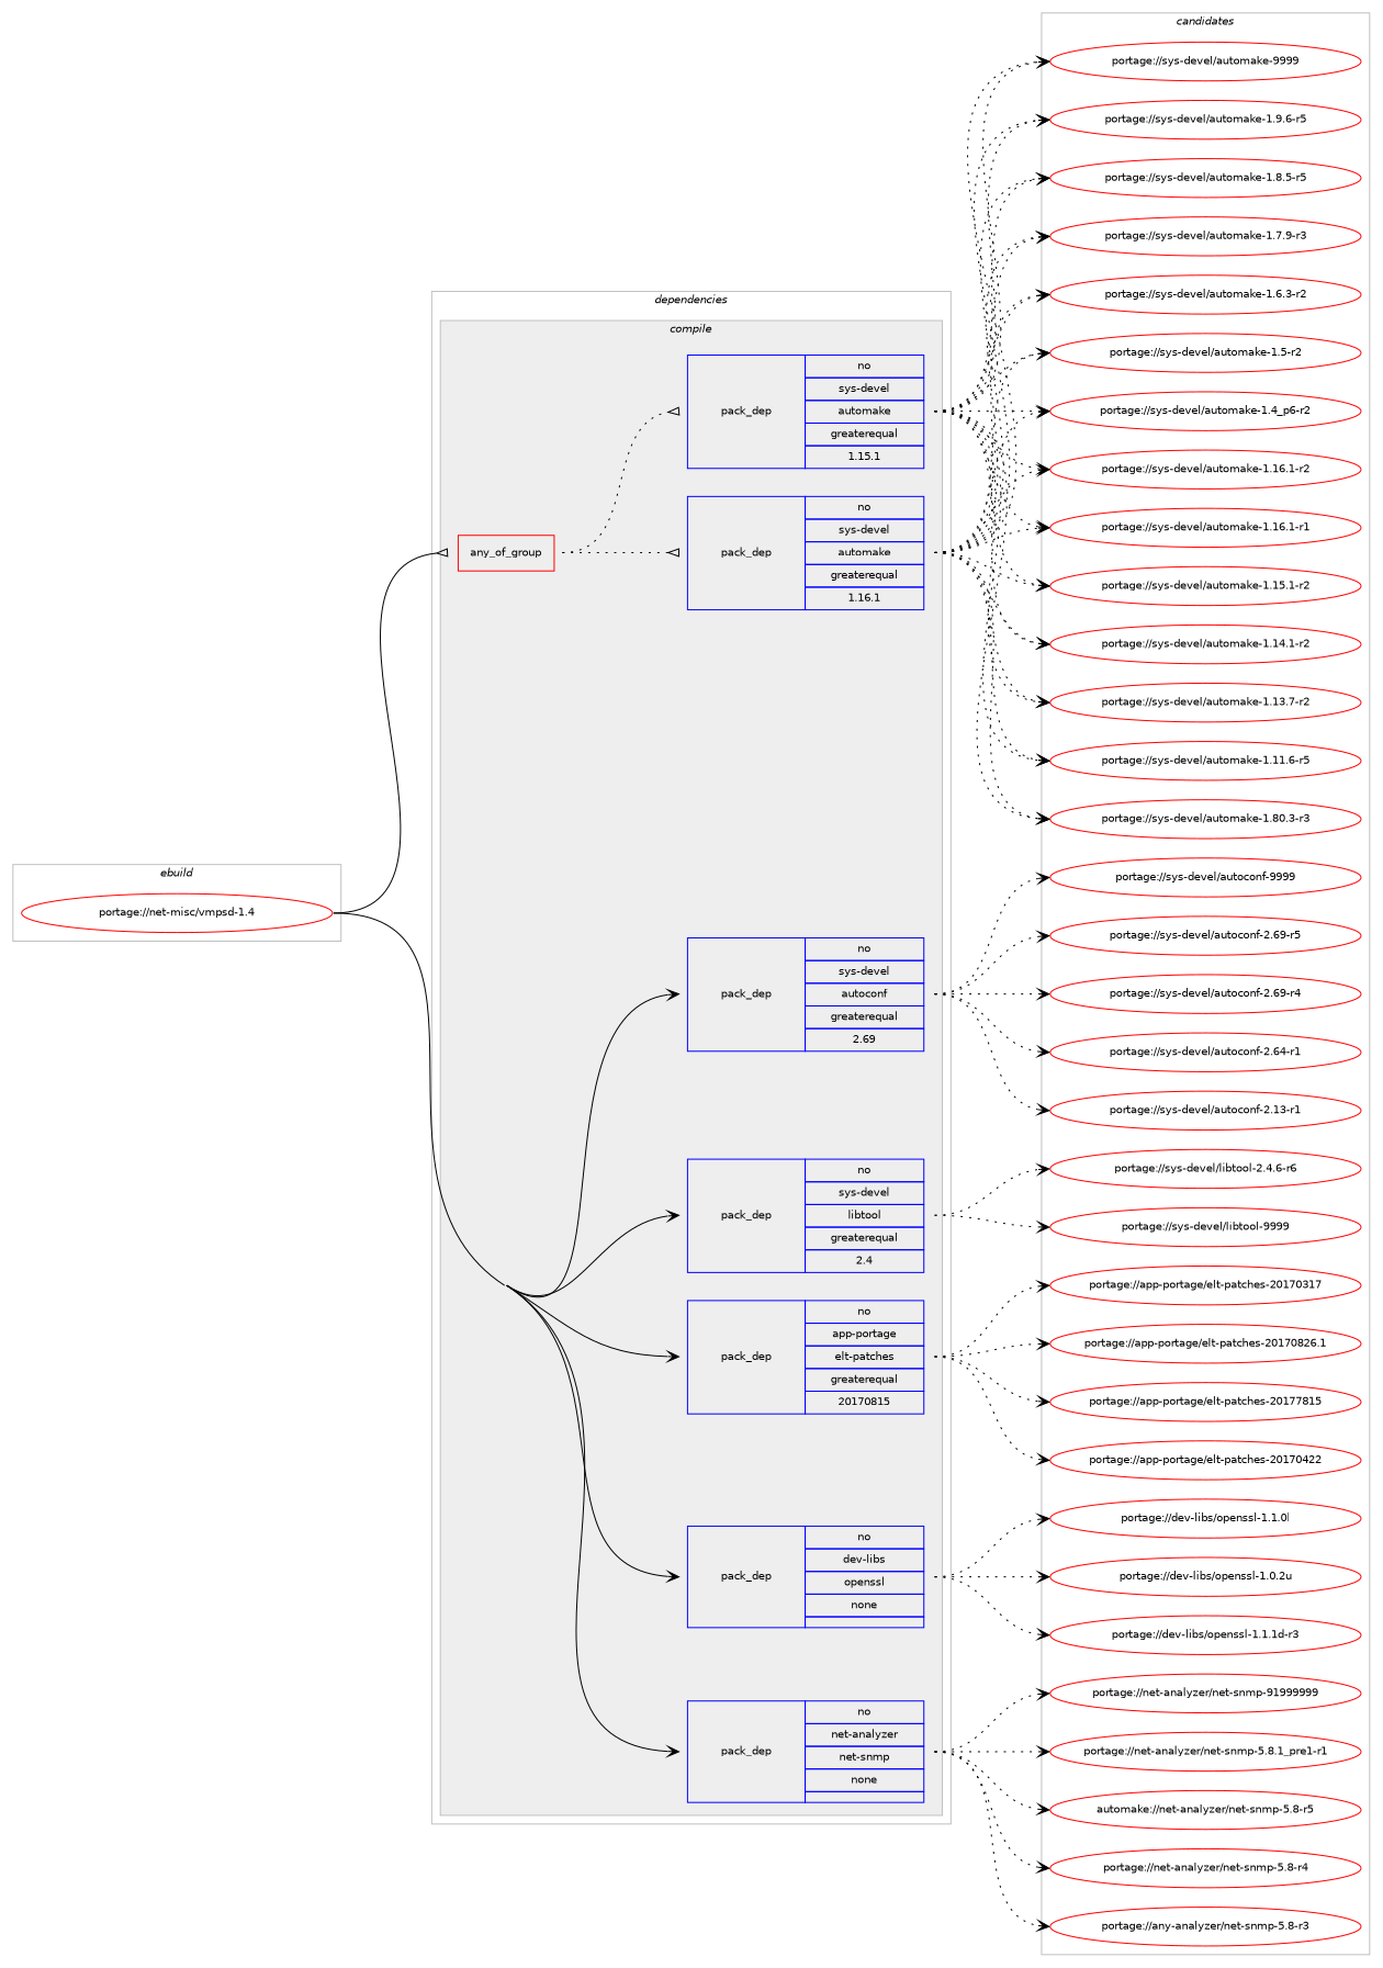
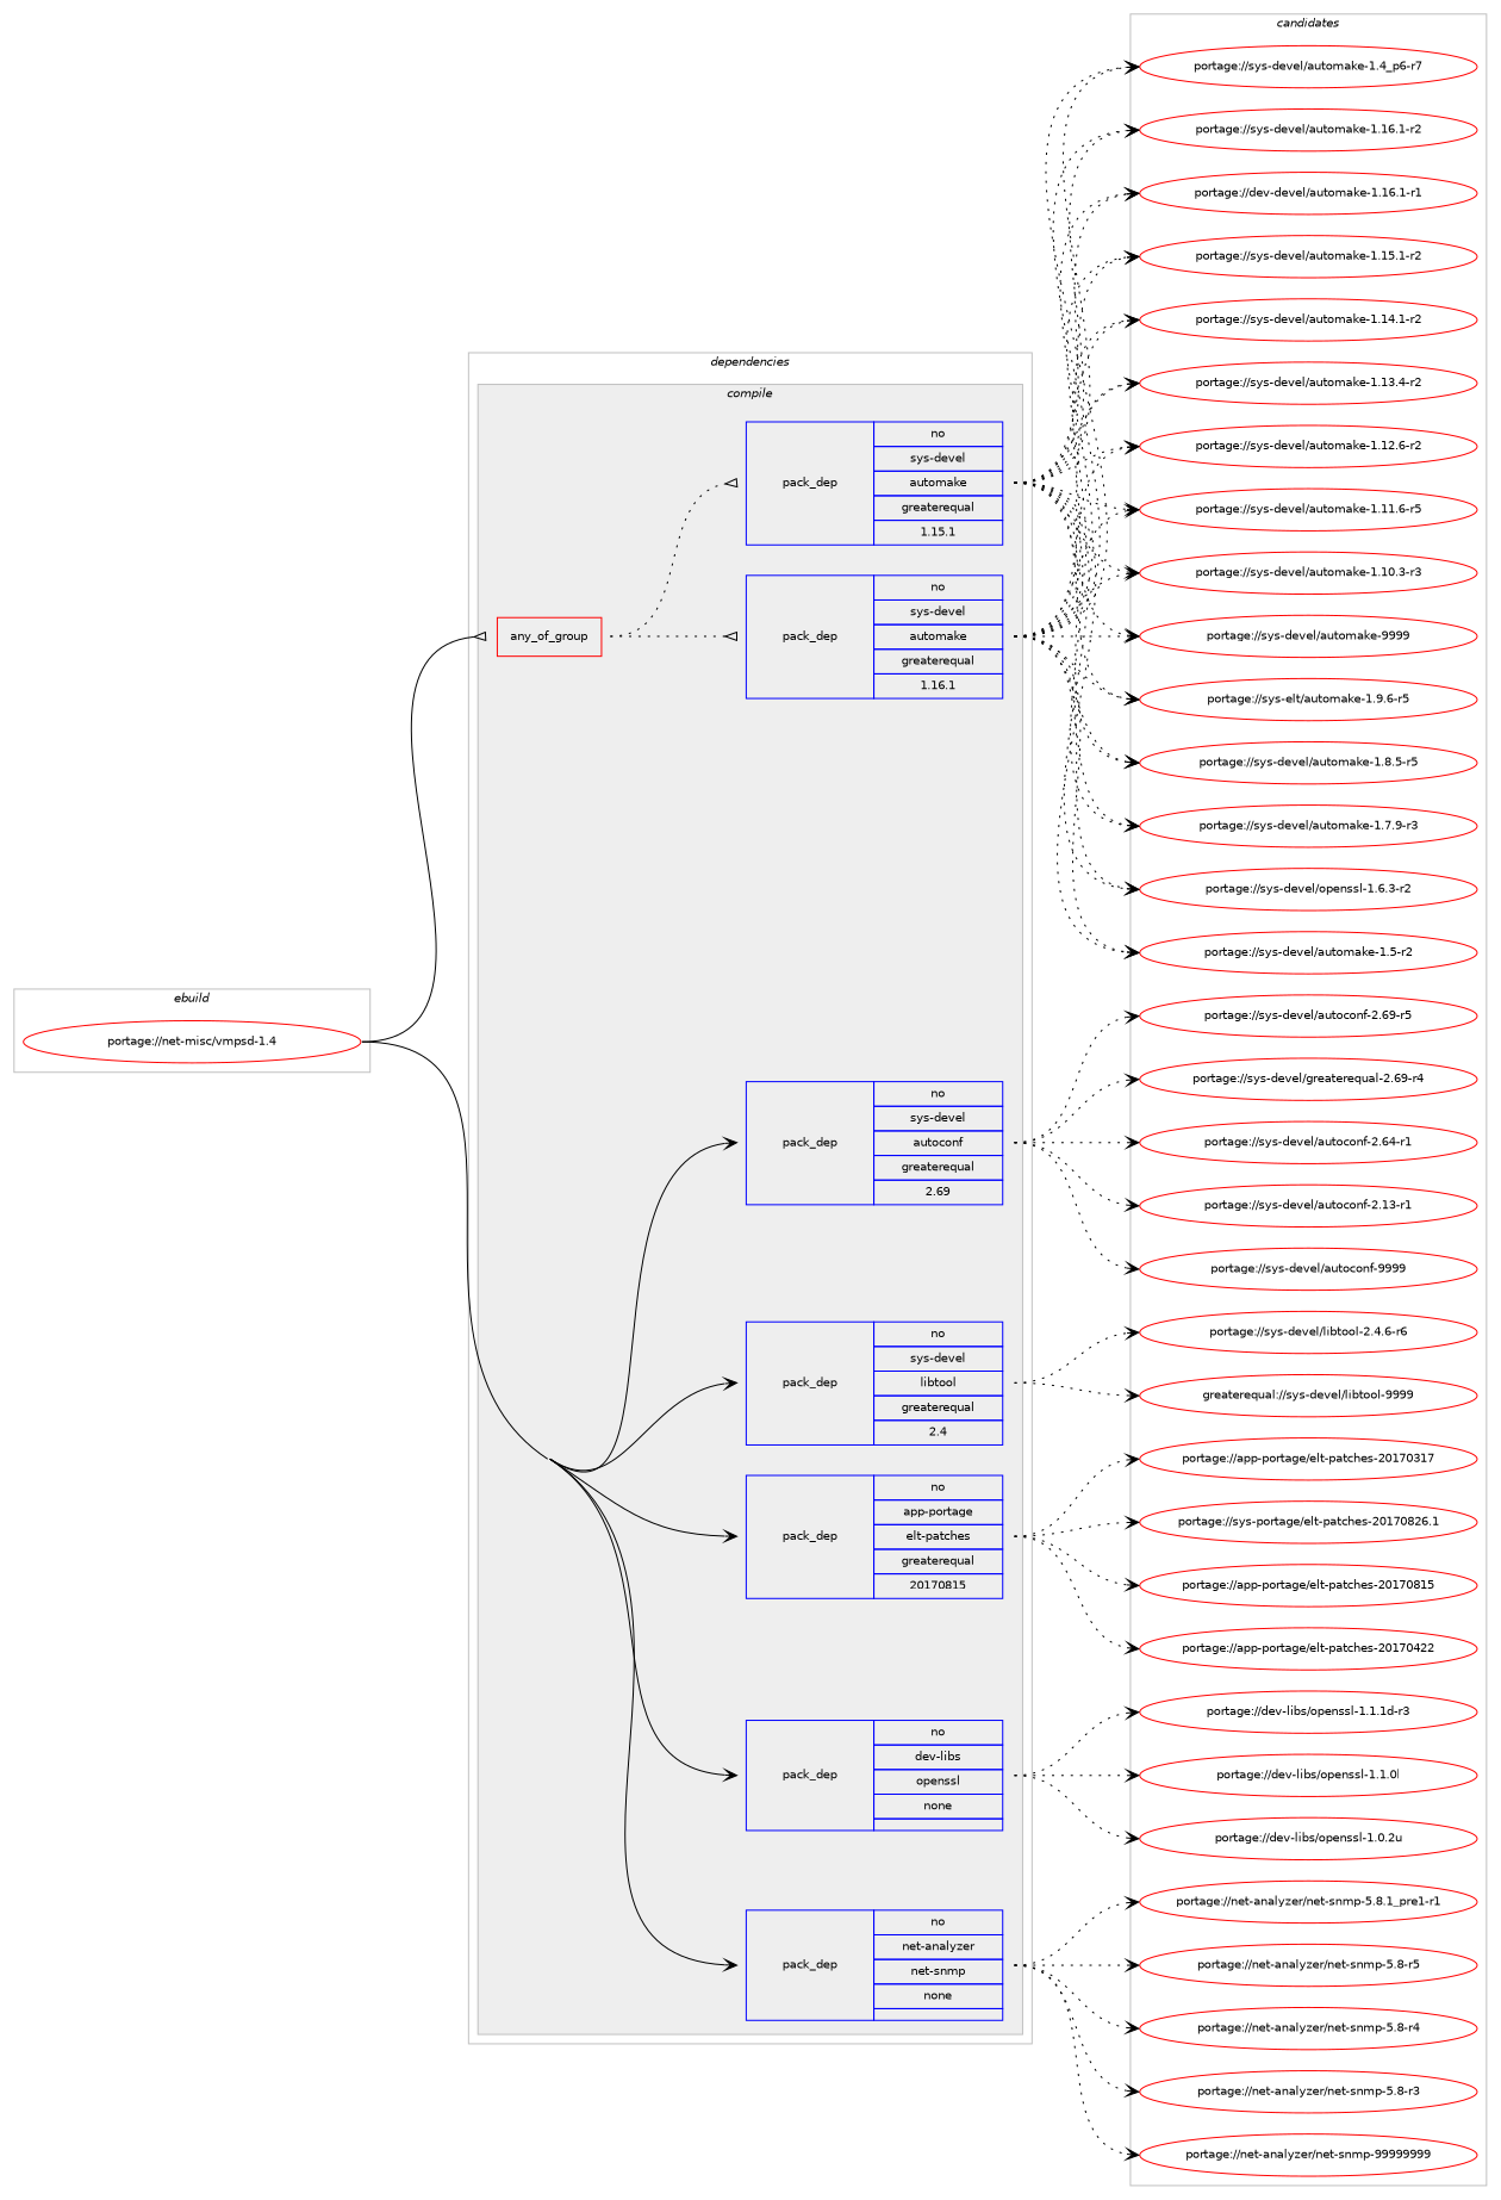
  digraph {
    compound=true
    concentrate=true
    fontname=Helvetica
    fontsize=10
    newrank=true
    rankdir=LR
    ranksep=1.5
    node [color=red fontname=Helvetica fontsize=10]
    edge [arrowhead=vee headport=w style=dotted tailport=e weight=100]
    n1 [label="portage://net-misc/vmpsd-1.4" width=4]
    n2 [color=blue label=<<TABLE BORDER="0" CELLBORDER="1" CELLSPACING="0" CELLPADDING="4" WIDTH="220"><TR><TD ROWSPAN="6" CELLPADDING="30">pack_dep</TD></TR><TR><TD WIDTH="110">no</TD></TR><TR><TD>sys-devel</TD></TR><TR><TD>automake</TD></TR><TR><TD>greaterequal</TD></TR><TR><TD>1.16.1</TD></TR></TABLE>> shape=none]
    n3 [color=blue label=<<TABLE BORDER="0" CELLBORDER="1" CELLSPACING="0" CELLPADDING="4" WIDTH="220"><TR><TD ROWSPAN="6" CELLPADDING="30">pack_dep</TD></TR><TR><TD WIDTH="110">no</TD></TR><TR><TD>sys-devel</TD></TR><TR><TD>automake</TD></TR><TR><TD>greaterequal</TD></TR><TR><TD>1.15.1</TD></TR></TABLE>> shape=none]
    n4 [label=<<TABLE BORDER="0" CELLBORDER="1" CELLSPACING="0" CELLPADDING="4"><TR><TD CELLPADDING="10">any_of_group</TD></TR></TABLE>> shape=none]
    n5 [color=blue label=<<TABLE BORDER="0" CELLBORDER="1" CELLSPACING="0" CELLPADDING="4" WIDTH="220"><TR><TD ROWSPAN="6" CELLPADDING="30">pack_dep</TD></TR><TR><TD WIDTH="110">no</TD></TR><TR><TD>app-portage</TD></TR><TR><TD>elt-patches</TD></TR><TR><TD>greaterequal</TD></TR><TR><TD>20170815</TD></TR></TABLE>> shape=none]
    n6 [color=blue label=<<TABLE BORDER="0" CELLBORDER="1" CELLSPACING="0" CELLPADDING="4" WIDTH="220"><TR><TD ROWSPAN="6" CELLPADDING="30">pack_dep</TD></TR><TR><TD WIDTH="110">no</TD></TR><TR><TD>dev-libs</TD></TR><TR><TD>openssl</TD></TR><TR><TD>none</TD></TR><TR><TD></TD></TR></TABLE>> shape=none]
    n7 [color=blue label=<<TABLE BORDER="0" CELLBORDER="1" CELLSPACING="0" CELLPADDING="4" WIDTH="220"><TR><TD ROWSPAN="6" CELLPADDING="30">pack_dep</TD></TR><TR><TD WIDTH="110">no</TD></TR><TR><TD>net-analyzer</TD></TR><TR><TD>net-snmp</TD></TR><TR><TD>none</TD></TR><TR><TD></TD></TR></TABLE>> shape=none]
    n8 [color=blue label=<<TABLE BORDER="0" CELLBORDER="1" CELLSPACING="0" CELLPADDING="4" WIDTH="220"><TR><TD ROWSPAN="6" CELLPADDING="30">pack_dep</TD></TR><TR><TD WIDTH="110">no</TD></TR><TR><TD>sys-devel</TD></TR><TR><TD>autoconf</TD></TR><TR><TD>greaterequal</TD></TR><TR><TD>2.69</TD></TR></TABLE>> shape=none]
    n9 [color=blue label=<<TABLE BORDER="0" CELLBORDER="1" CELLSPACING="0" CELLPADDING="4" WIDTH="220"><TR><TD ROWSPAN="6" CELLPADDING="30">pack_dep</TD></TR><TR><TD WIDTH="110">no</TD></TR><TR><TD>sys-devel</TD></TR><TR><TD>libtool</TD></TR><TR><TD>greaterequal</TD></TR><TR><TD>2.4</TD></TR></TABLE>> shape=none]
    n10 [label="portage://sys-devel/automake-9999" width=4]
-   n11 [label="portage://sys-devel/automake-1.9.6-r5" width=4]
+   n11 [label="portage://sys-elt/automake-1.9.6-r5" width=4]
    n12 [label="portage://sys-devel/automake-1.8.5-r5" width=4]
    n13 [label="portage://sys-devel/automake-1.7.9-r3" width=4]
-   n14 [label="portage://sys-devel/automake-1.6.3-r2" width=4]
+   n14 [label="portage://sys-devel/openssl-1.6.3-r2" width=4]
    n15 [label="portage://sys-devel/automake-1.5-r2" width=4]
-   n16 [label="portage://sys-devel/automake-1.4_p6-r2" width=4]
+   n16 [label="portage://sys-devel/automake-1.4_p6-r7" width=4]
    n17 [label="portage://sys-devel/automake-1.16.1-r2" width=4]
-   n18 [label="portage://sys-devel/automake-1.16.1-r1" width=4]
+   n18 [label="portage://dev-devel/automake-1.16.1-r1" width=4]
    n19 [label="portage://sys-devel/automake-1.15.1-r2" width=4]
    n20 [label="portage://sys-devel/automake-1.14.1-r2" width=4]
-   n21 [label="portage://sys-devel/automake-1.13.7-r2" width=4]
+   n21 [label="portage://sys-devel/automake-1.13.4-r2" width=4]
+   n22 [label="portage://sys-devel/automake-1.12.6-r2" width=4]
    n23 [label="portage://sys-devel/automake-1.11.6-r5" width=4]
-   n24 [label="portage://sys-devel/automake-1.80.3-r3" width=4]
-   n25 [label="portage://app-portage/elt-patches-20170826.1" width=4]
-   n26 [label="portage://app-portage/elt-patches-20177815" width=4]
+   n24 [label="portage://sys-devel/automake-1.10.3-r3" width=4]
+   n25 [label="portage://sys-portage/elt-patches-20170826.1" width=4]
+   n26 [label="portage://app-portage/elt-patches-20170815" width=4]
    n27 [label="portage://app-portage/elt-patches-20170422" width=4]
    n28 [label="portage://app-portage/elt-patches-20170317" width=4]
    n29 [label="portage://dev-libs/openssl-1.1.1d-r3" width=4]
    n30 [label="portage://dev-libs/openssl-1.1.0l" width=4]
    n31 [label="portage://dev-libs/openssl-1.0.2u" width=4]
-   n32 [label="portage://net-analyzer/net-snmp-91999999" width=4]
+   n32 [label="portage://net-analyzer/net-snmp-99999999" width=4]
    n33 [label="portage://net-analyzer/net-snmp-5.8.1_pre1-r1" width=4]
-   n34 [label="automake://net-analyzer/net-snmp-5.8-r5" width=4]
+   n34 [label="portage://net-analyzer/net-snmp-5.8-r5" width=4]
    n35 [label="portage://net-analyzer/net-snmp-5.8-r4" width=4]
-   n36 [label="portage://any-analyzer/net-snmp-5.8-r3" width=4]
+   n36 [label="portage://net-analyzer/net-snmp-5.8-r3" width=4]
    n37 [label="portage://sys-devel/autoconf-9999" width=4]
    n38 [label="portage://sys-devel/autoconf-2.69-r5" width=4]
-   n39 [label="portage://sys-devel/autoconf-2.69-r4" width=4]
+   n39 [label="portage://sys-devel/greaterequal-2.69-r4" width=4]
    n40 [label="portage://sys-devel/autoconf-2.64-r1" width=4]
    n41 [label="portage://sys-devel/autoconf-2.13-r1" width=4]
-   n42 [label="portage://sys-devel/libtool-9999" width=4]
+   n42 [label="greaterequal://sys-devel/libtool-9999" width=4]
    n43 [label="portage://sys-devel/libtool-2.4.6-r6" width=4]
    subgraph cluster_1 {
      color=gray
      label=<<i>ebuild</i>>
      rank=same
      n1
    }
    subgraph cluster_2 {
      color=gray
      label=<<i>dependencies</i>>
      subgraph cluster_3 {
        color=gray
        fillcolor="#eeeeee"
        label=<<i>compile</i>>
        style=filled
        subgraph sub_4 {
          color=gray
          fillcolor="#eeeeee"
          label=<<i>compile</i>>
          style=filled
          n4
          subgraph sub_5 {
            color=gray
            fillcolor="#eeeeee"
            label=<<i>compile</i>>
            style=filled
            n2
          }
          subgraph sub_6 {
            color=gray
            fillcolor="#eeeeee"
            label=<<i>compile</i>>
            style=filled
            n3
          }
        }
        subgraph sub_7 {
          color=gray
          fillcolor="#eeeeee"
          label=<<i>compile</i>>
          style=filled
          n5
        }
        subgraph sub_8 {
          color=gray
          fillcolor="#eeeeee"
          label=<<i>compile</i>>
          style=filled
          n6
        }
        subgraph sub_9 {
          color=gray
          fillcolor="#eeeeee"
          label=<<i>compile</i>>
          style=filled
          n7
        }
        subgraph sub_10 {
          color=gray
          fillcolor="#eeeeee"
          label=<<i>compile</i>>
          style=filled
          n8
        }
        subgraph sub_11 {
          color=gray
          fillcolor="#eeeeee"
          label=<<i>compile</i>>
          style=filled
          n9
        }
      }
      subgraph cluster_12 {
        color=gray
        fillcolor="#eeeeee"
        label=<<i>compile and run</i>>
        style=filled
      }
      subgraph cluster_13 {
        color=gray
        fillcolor="#eeeeee"
        label=<<i>run</i>>
        style=filled
      }
    }
    subgraph cluster_14 {
      color=gray
      label=<<i>candidates</i>>
      rank=same
      subgraph sub_15 {
        color=black
        label=<<i>candidates</i>>
        nodesep=1
        rank=same
        n10
        n11
        n12
        n13
        n14
        n15
        n16
        n17
        n18
        n19
        n20
        n21
+       n22
        n23
        n24
      }
      subgraph sub_16 {
        color=black
        label=<<i>candidates</i>>
        nodesep=1
        rank=same
        n10
        n11
        n12
        n13
        n14
        n15
        n16
        n17
        n18
        n19
        n20
        n21
+       n22
        n23
        n24
      }
      subgraph sub_17 {
        color=black
        label=<<i>candidates</i>>
        nodesep=1
        rank=same
        n25
        n26
        n27
        n28
      }
      subgraph sub_18 {
        color=black
        label=<<i>candidates</i>>
        nodesep=1
        rank=same
        n29
        n30
        n31
      }
      subgraph sub_19 {
        color=black
        label=<<i>candidates</i>>
        nodesep=1
        rank=same
        n32
        n33
        n34
        n35
        n36
      }
      subgraph sub_20 {
        color=black
        label=<<i>candidates</i>>
        nodesep=1
        rank=same
        n37
        n38
        n39
        n40
        n41
      }
      subgraph sub_21 {
        color=black
        label=<<i>candidates</i>>
        nodesep=1
        rank=same
        n42
        n43
      }
    }
    n1 -> n4 [arrowhead=oinv style=solid weight=20]
    n1 -> n5 [style=solid weight=20]
    n1 -> n6 [style=solid weight=20]
    n1 -> n7 [style=solid weight=20]
    n1 -> n8 [style=solid weight=20]
    n1 -> n9 [style=solid weight=20]
    n2 -> n10
    n2 -> n11
    n2 -> n12
    n2 -> n13
    n2 -> n14
    n2 -> n15
    n2 -> n16
    n2 -> n17
    n2 -> n18
    n2 -> n19
    n2 -> n20
    n2 -> n21
+   n2 -> n22
    n2 -> n23
    n2 -> n24
    n3 -> n10
    n3 -> n11
    n3 -> n12
    n3 -> n13
    n3 -> n14
    n3 -> n15
    n3 -> n16
    n3 -> n17
    n3 -> n18
    n3 -> n19
    n3 -> n20
    n3 -> n21
+   n3 -> n22
    n3 -> n23
    n3 -> n24
    n4 -> n2 [arrowhead=oinv weight=20]
    n4 -> n3 [arrowhead=oinv weight=20]
    n5 -> n25
    n5 -> n26
    n5 -> n27
    n5 -> n28
    n6 -> n29
    n6 -> n30
    n6 -> n31
    n7 -> n32
    n7 -> n33
    n7 -> n34
    n7 -> n35
    n7 -> n36
    n8 -> n37
    n8 -> n38
    n8 -> n39
    n8 -> n40
    n8 -> n41
    n9 -> n42
    n9 -> n43
  }
